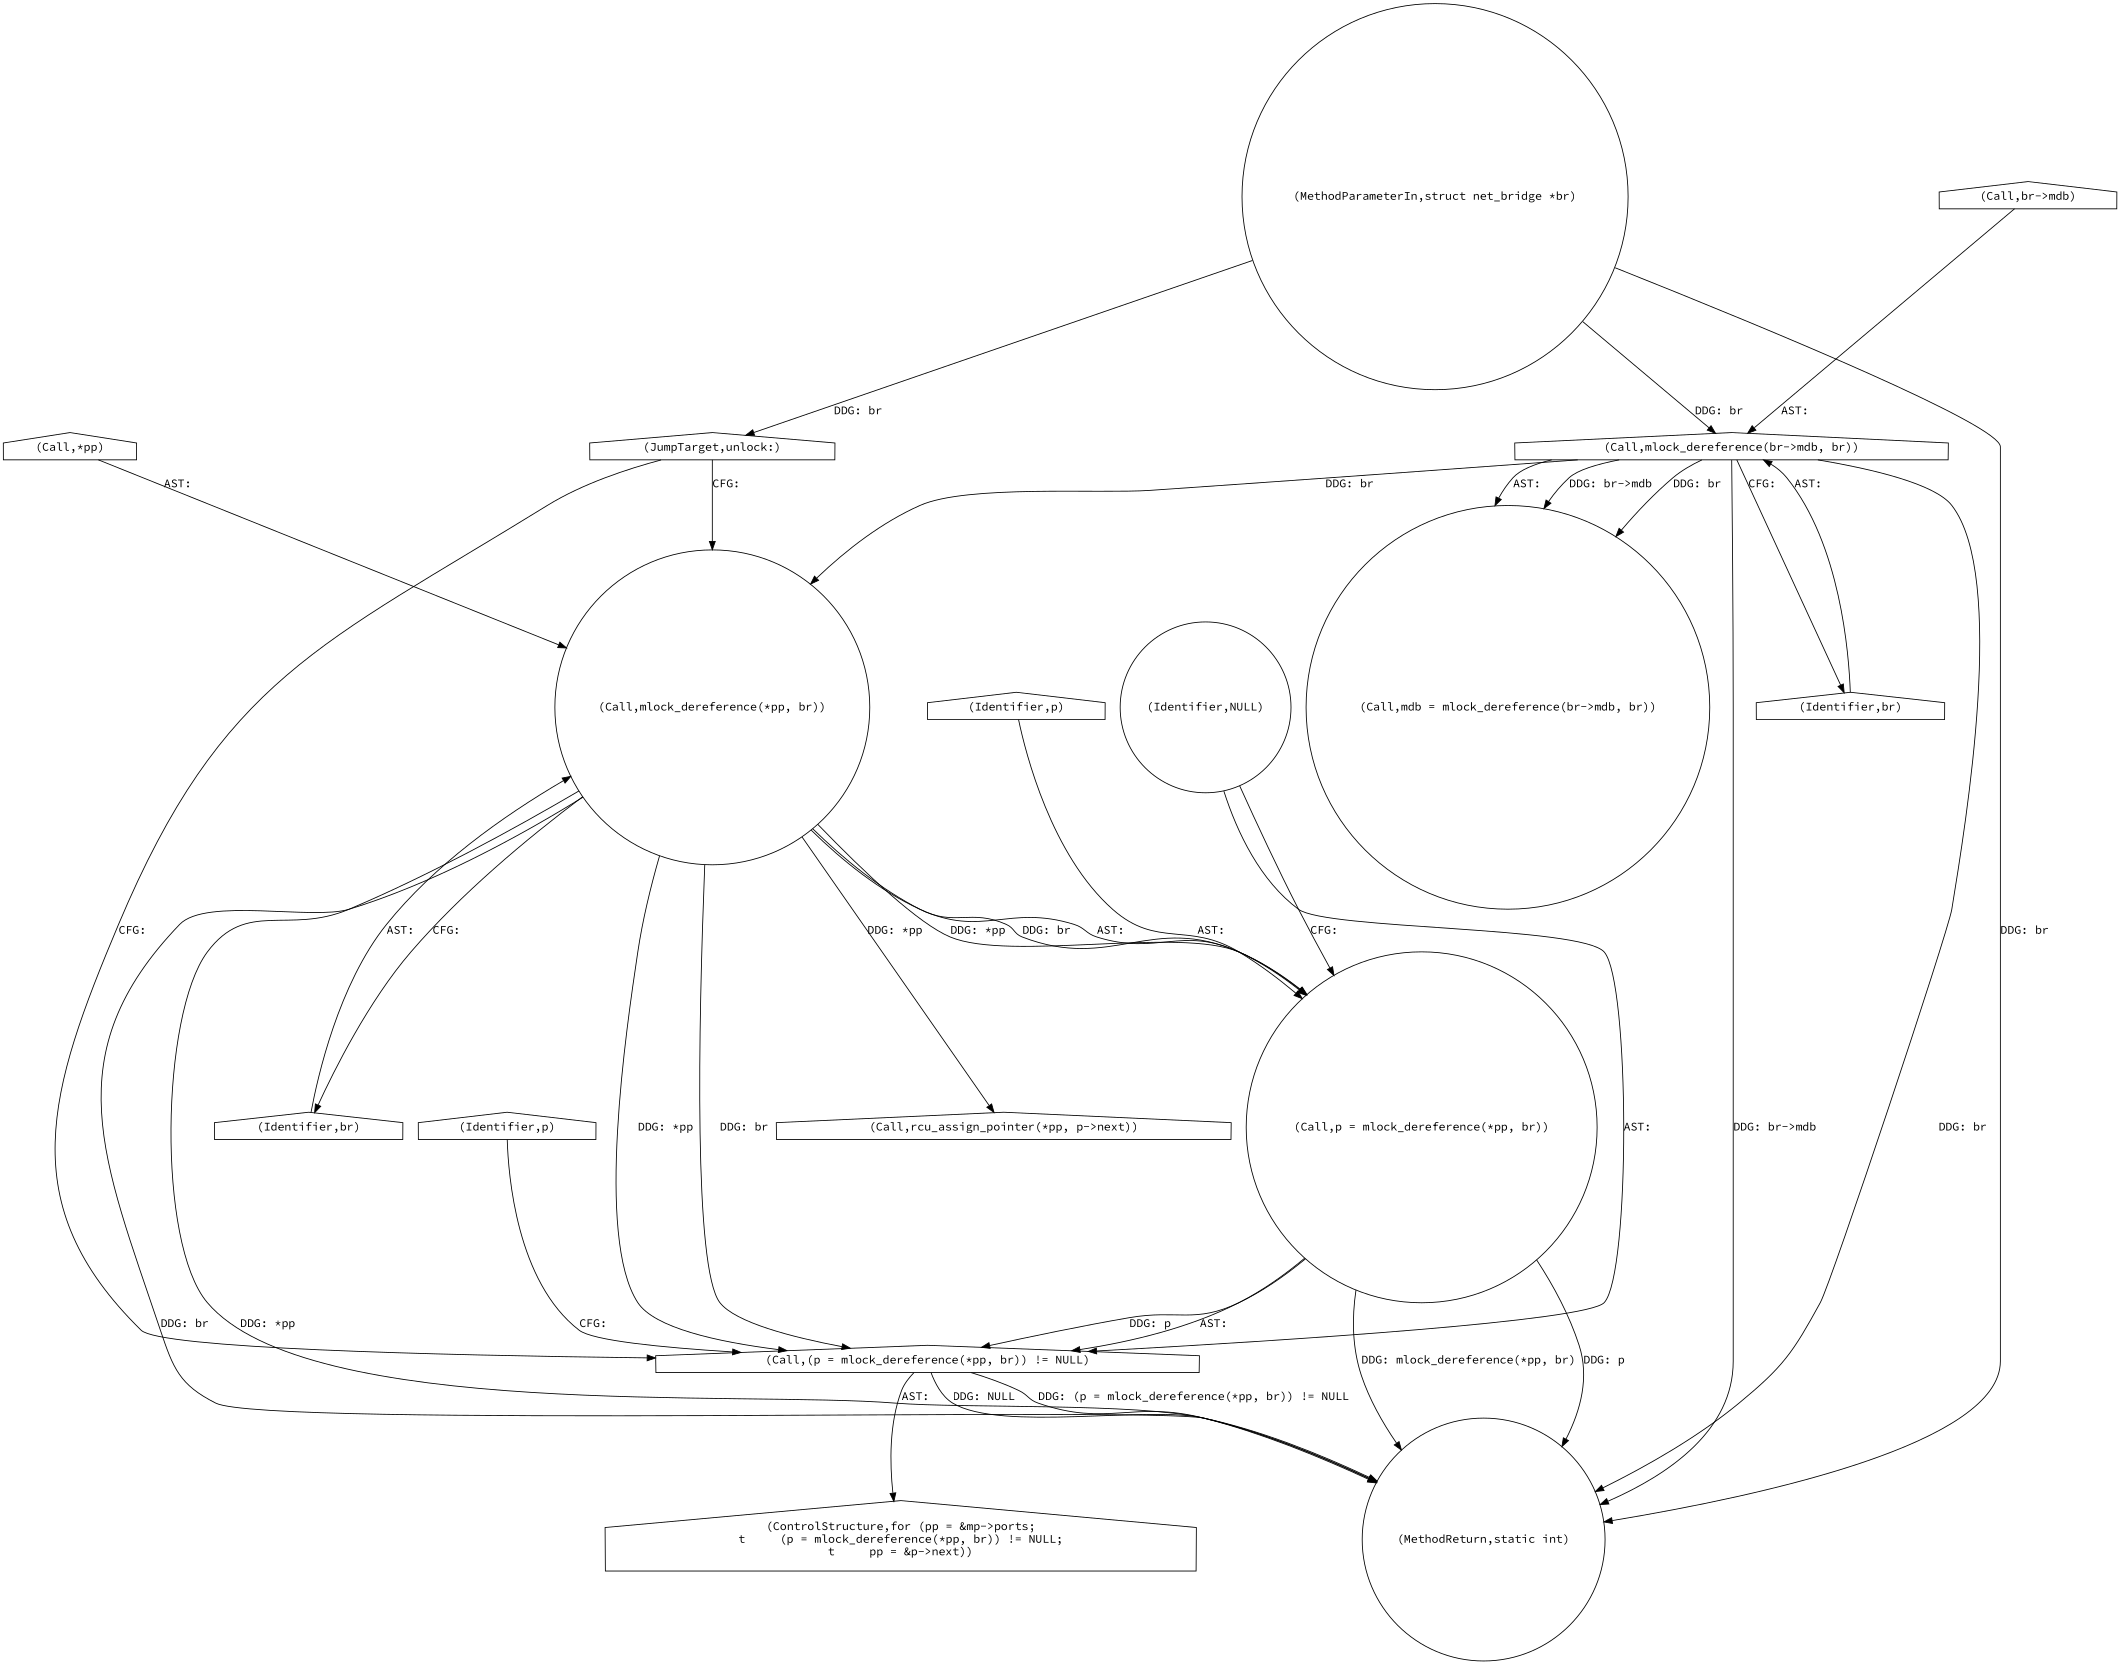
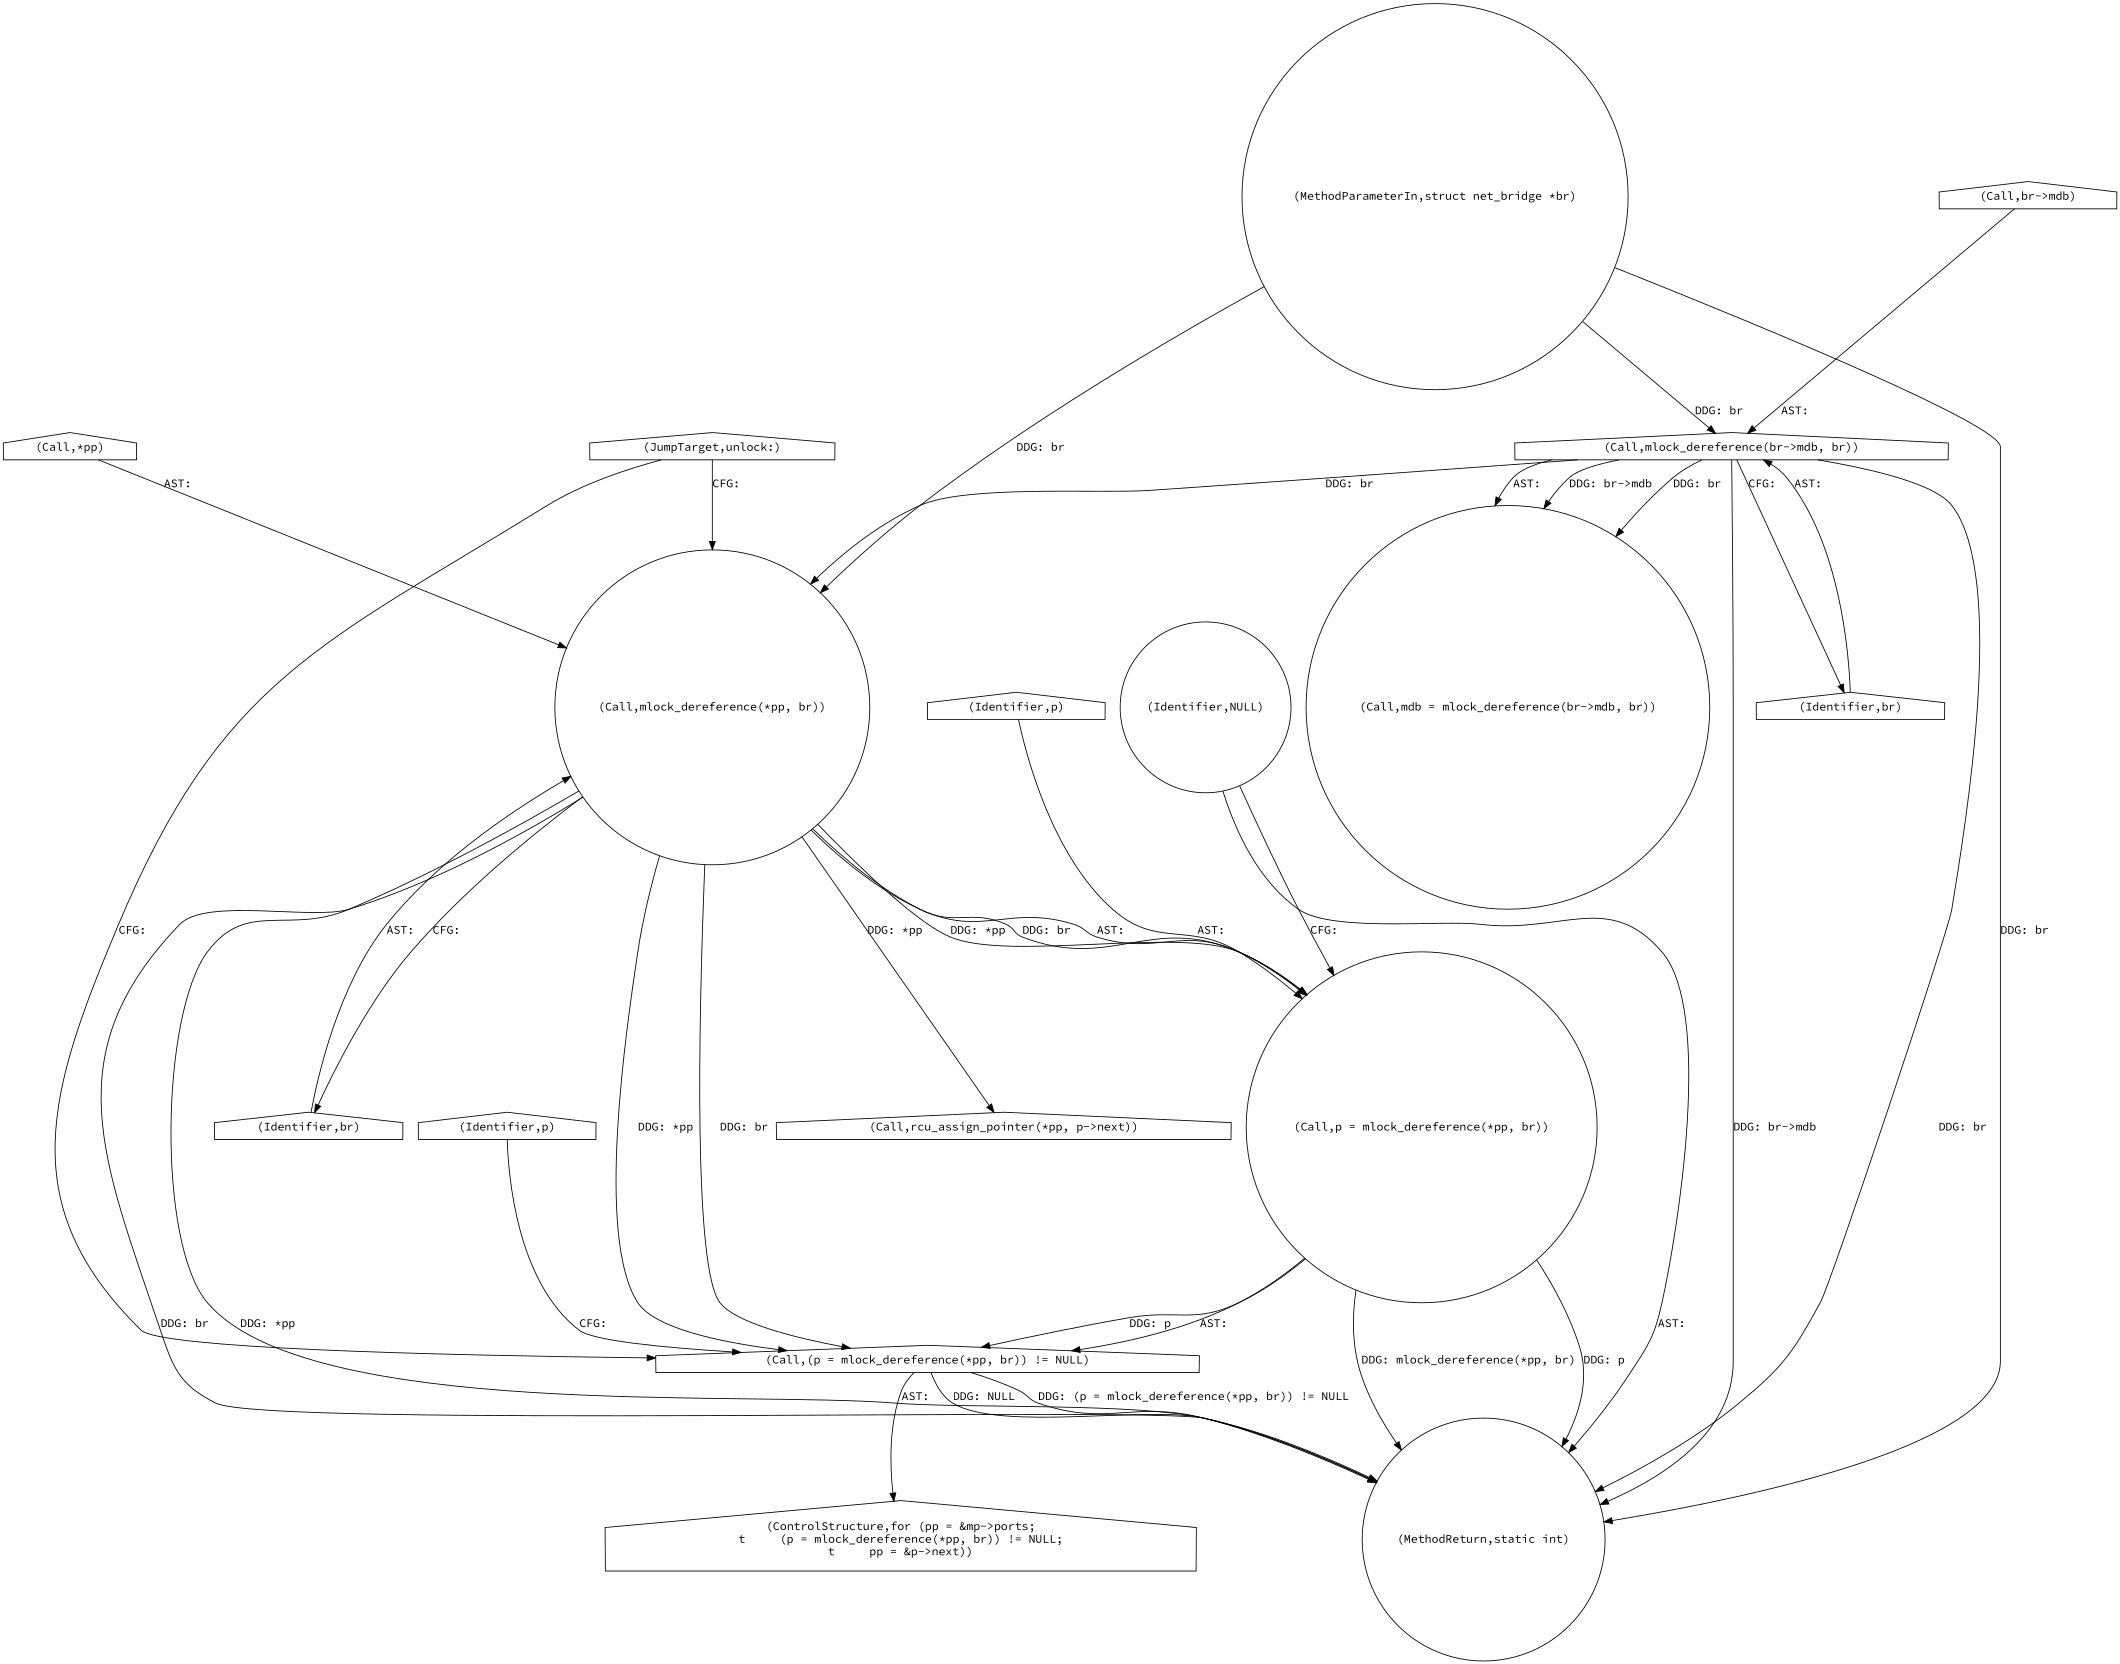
  digraph {
    fontname="Source Code Pro"
    node [fontname="Source Code Pro" shape=house]
    edge [fontname="Source Code Pro"]
    n1 [label="(Call,p = mlock_dereference(*pp, br))" shape=circle]
    n2 [label="(Call,(p = mlock_dereference(*pp, br)) != NULL)"]
    n3 [label="(MethodReturn,static int)" shape=circle]
    n4 [label="(Call,mlock_dereference(*pp, br))" shape=circle]
    n5 [label="(Call,rcu_assign_pointer(*pp, p->next))"]
    n6 [label="(Identifier,br)"]
    n7 [label="(ControlStructure,for (pp = &mp->ports;\n\t     (p = mlock_dereference(*pp, br)) != NULL;\n\t     pp = &p->next))"]
    n8 [label="(Call,mlock_dereference(br->mdb, br))"]
    n9 [label="(Identifier,br)"]
    n10 [label="(Call,mdb = mlock_dereference(br->mdb, br))" shape=circle]
    n11 [label="(MethodParameterIn,struct net_bridge *br)" shape=circle]
    n12 [label="(Identifier,NULL)" shape=circle]
    n13 [label="(JumpTarget,unlock:)"]
    n14 [label="(Call,*pp)"]
    n15 [label="(Identifier,p)"]
    n16 [label="(Identifier,p)"]
    n17 [label="(Call,br->mdb)"]
    n1 -> n2 [label="AST: "]
    n1 -> n2 [label="DDG: p"]
    n1 -> n3 [label="DDG: p"]
    n1 -> n3 [label="DDG: mlock_dereference(*pp, br)"]
    n2 -> n3 [label="DDG: (p = mlock_dereference(*pp, br)) != NULL"]
    n2 -> n3 [label="DDG: NULL"]
    n2 -> n7 [label="AST: "]
    n4 -> n1 [label="AST: "]
    n4 -> n1 [label="DDG: *pp"]
    n4 -> n1 [label="DDG: br"]
    n4 -> n2 [label="DDG: *pp"]
    n4 -> n2 [label="DDG: br"]
    n4 -> n3 [label="DDG: br"]
    n4 -> n3 [label="DDG: *pp"]
    n4 -> n5 [label="DDG: *pp"]
    n4 -> n6 [label="CFG: "]
    n6 -> n4 [label="AST: "]
    n8 -> n3 [label="DDG: br->mdb"]
    n8 -> n3 [label="DDG: br"]
    n8 -> n4 [label="DDG: br"]
    n8 -> n9 [label="CFG: "]
    n8 -> n10 [label="AST: "]
    n8 -> n10 [label="DDG: br->mdb"]
    n8 -> n10 [label="DDG: br"]
    n9 -> n8 [label="AST: "]
    n11 -> n3 [label="DDG: br"]
-   n11 -> n13 [label="DDG: br"]
+   n11 -> n4 [label="DDG: br"]
    n11 -> n8 [label="DDG: br"]
    n12 -> n1 [label="CFG: "]
-   n12 -> n2 [label="AST: "]
+   n12 -> n3 [label="AST: "]
    n13 -> n2 [label="CFG: "]
    n13 -> n4 [label="CFG: "]
    n14 -> n4 [label="AST: "]
    n15 -> n2 [label="CFG: "]
    n16 -> n1 [label="AST: "]
    n17 -> n8 [label="AST: "]
  }
